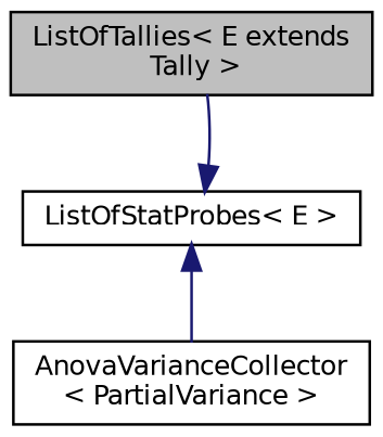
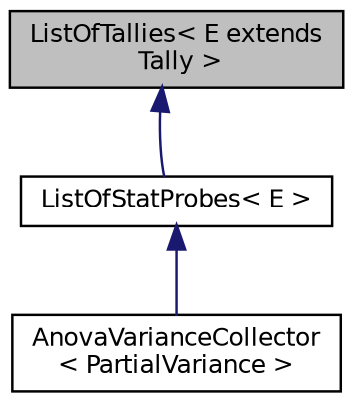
  digraph {
    node [color=black fontname=Helvetica fontsize=10 shape=record]
    edge [color=midnightblue dir=back fontname=Helvetica fontsize=10 labelfontname=Helvetica labelfontsize=10 style=solid]
    n1 [fillcolor=grey75 fontcolor=black height=0.2 label="ListOfTallies\< E extends\l Tally \>" style=filled width=0.4]
    n2 [height=0.2 label="AnovaVarianceCollector\l\< PartialVariance \>" width=0.4]
    n3 [height=0.2 label="ListOfStatProbes\< E \>" width=0.4]
-   n3 -> n1
+   n1 -> n3
    n3 -> n2
  }
